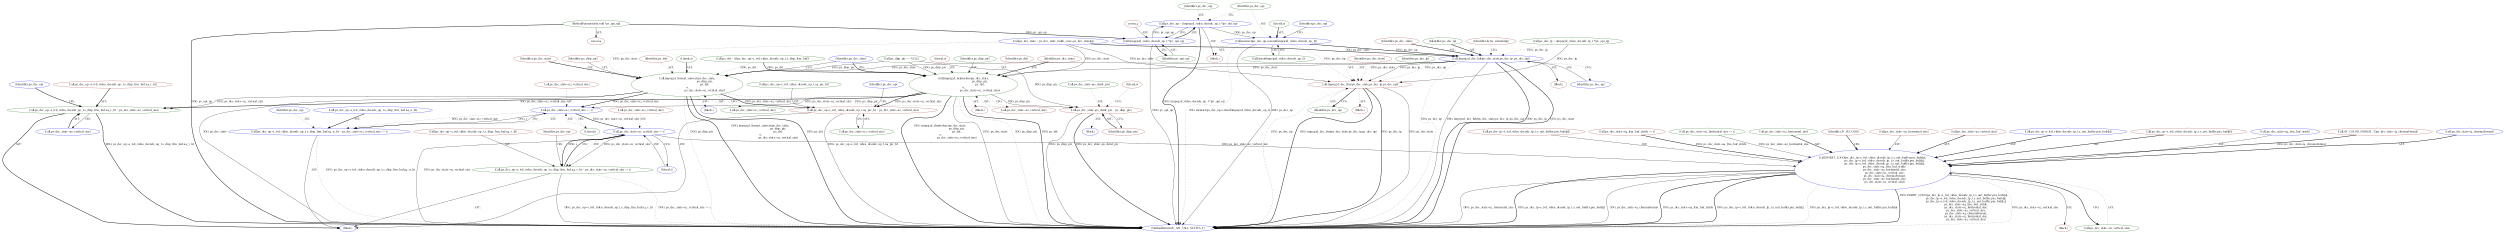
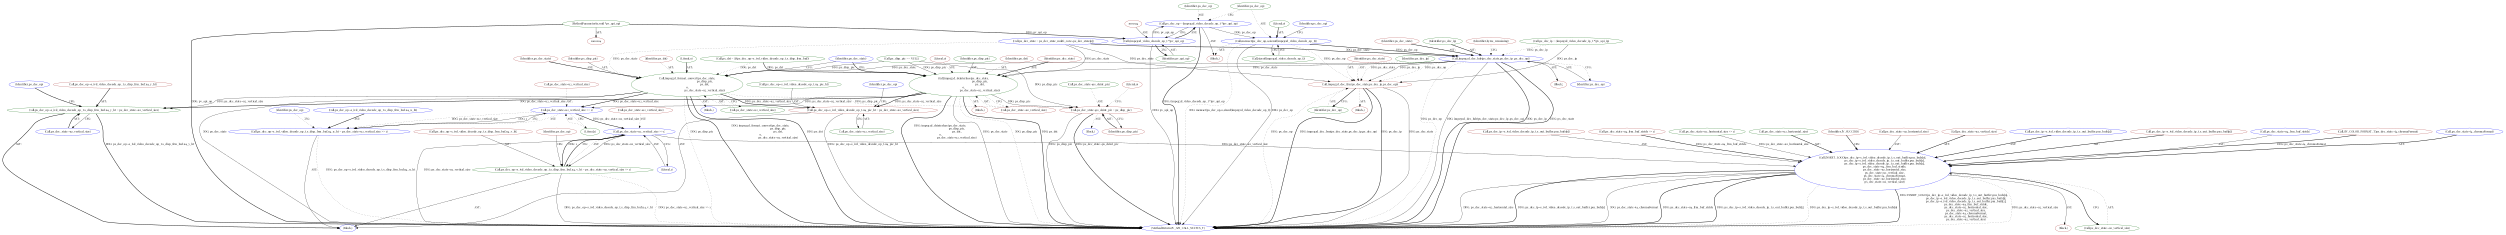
  digraph {
    fontname="Playfair Display"
    node [color=brown fontname="Playfair Display"]
    edge [fontname="Playfair Display" style=solid]
    n1 [color=blue label="(Call,memset(ps_dec_op,0,sizeof(impeg2d_video_decode_op_t)))"]
    n2 [color=blue label="(Call,impeg2d_dec_hdr(ps_dec_state,ps_dec_ip ,ps_dec_op))"]
    n3 [label="(Call,impeg2d_dec_frm(ps_dec_state,ps_dec_ip,ps_dec_op))"]
    n4 [color=darkgreen label="(Call,sizeof(impeg2d_video_decode_op_t))"]
    n5 [color=blue label="(MethodReturn,IV_API_CALL_STATUS_T)"]
    n6 [label="(Block,)"]
    n7 [color=darkgreen label="(Call,impeg2d_deinterlace(ps_dec_state,\n                                            ps_disp_pic,\n                                            ps_dst,\n 0,\n                                            ps_dec_state->u2_vertical_size))"]
    n8 [color=darkgreen label="(Call,impeg2d_format_convert(ps_dec_state,\n                                               ps_disp_pic,\n                                               ps_dst,\n 0,\n                                               ps_dec_state->u2_vertical_size))"]
    n9 [label="(Block,)"]
    n10 [color=blue label="(Identifier,ps_dec_op)"]
    n11 [color=darkgreen label="(Identifier,ps_dec_op)"]
    n12 [label="(Block,)"]
-   n13 [color=blue label="(Call,ps_dec_op = (impeg2d_video_decode_op_t *)pv_dst_op)"]
+   n13 [color=blue label="(Call,ps_dec_op = (impeg2d_video_decode_op_t *)pv_api_op)"]
    n14 [color=blue label="(Call,(impeg2d_video_decode_op_t *)pv_api_op)"]
    n15 [color=darkgreen label="(Identifier,pv_api_op)"]
    n16 [color=darkgreen label="(MethodParameterIn,void *pv_api_op)"]
    1000104
    n18 [label="(Call,ps_dec_state->ps_deint_pic = ps_disp_pic)"]
    n19 [label="(Call,ps_dec_op->s_ivd_video_decode_op_t.u4_pic_ht = ps_dec_state->u2_vertical_size)"]
    n20 [color=darkgreen label="(Call,ps_dec_op->s_ivd_video_decode_op_t.s_disp_frm_buf.u4_y_ht = ps_dec_state->u2_vertical_size)"]
    n21 [color=blue label="(Call,ps_dec_state->u2_vertical_size >> 1)"]
    n22 [label="(Block,)"]
    n23 [label="(Call,ps_dec_state->u2_vertical_size)"]
    n24 [color=blue label="(Block,)"]
    n25 [color=darkgreen label="(Call,ps_dec_state->u2_vertical_size)"]
    n26 [label="(Identifier,ps_disp_pic)"]
    n27 [color=blue label="(Block,)"]
    n28 [color=blue label="(Block,)"]
    n29 [color=darkgreen label="(Call,ps_dec_state->u2_vertical_size)"]
    n30 [color=blue label="(Call,ps_dec_state->u2_vertical_size)"]
    n31 [color=blue label="(Call,ps_dec_op->s_ivd_video_decode_op_t.s_disp_frm_buf.u4_u_ht = ps_dec_state->u2_vertical_size >> 1)"]
    n32 [color=blue label="(Call,ps_dec_state->u2_vertical_size >> 1)"]
    n33 [color=darkgreen label="(Literal,1)"]
    n34 [color=darkgreen label="(Call,ps_dec_op->s_ivd_video_decode_op_t.s_disp_frm_buf.u4_v_ht = ps_dec_state->u2_vertical_size >> 1)"]
    n35 [color=blue label="(Call,INSERT_LOGO(ps_dec_ip->s_ivd_video_decode_ip_t.s_out_buffer.pu1_bufs[0],\n                                ps_dec_ip->s_ivd_video_decode_ip_t.s_out_buffer.pu1_bufs[1],\n                                ps_dec_ip->s_ivd_video_decode_ip_t.s_out_buffer.pu1_bufs[2],\n                                ps_dec_state->u4_frm_buf_stride,\n                                ps_dec_state->u2_horizontal_size,\n                                ps_dec_state->u2_vertical_size,\n                                ps_dec_state->i4_chromaFormat,\n                                ps_dec_state->u2_horizontal_size,\n                                ps_dec_state->u2_vertical_size))"]
    n36 [color=blue label="(Literal,1)"]
    n37 [label="(Block,)"]
    n38 [color=darkgreen label="(Call,ps_dec_state->u2_vertical_size)"]
    n39 [label="(Call,ps_dec_ip->s_ivd_video_decode_ip_t.s_out_buffer.pu1_bufs[0])"]
    n40 [label="(Call,ps_dec_state->u4_frm_buf_stride >> 1)"]
    n41 [label="(Identifier,bytes_remaining)"]
    n42 [color=darkgreen label="(Call,ps_dec_state->u2_horizontal_size >> 1)"]
    n43 [label="(Identifier,ps_dec_op)"]
    n44 [color=darkgreen label="(Call,ps_dec_state->u2_horizontal_size)"]
    n45 [color=blue label="(Identifier,ps_dec_op)"]
    n46 [label="(Call,ps_dec_op->s_ivd_video_decode_op_t.s_disp_frm_buf.u4_y_ht)"]
    n47 [color=darkgreen label="(Call,ps_dec_op->s_ivd_video_decode_op_t.u4_pic_ht)"]
    n48 [label="(Identifier,IV_SUCCESS)"]
    n49 [color=darkgreen label="(Identifier,ps_dec_op)"]
    n50 [color=darkgreen label="(Identifier,ps_dec_op)"]
    n51 [label="(Identifier,ps_dec_state)"]
    n52 [label="(Call,ps_dec_state->u2_horizontal_size)"]
    n53 [label="(Identifier,ps_disp_pic)"]
    n54 [label="(Literal,0)"]
    n55 [label="(Call,ps_dec_state->u2_vertical_size)"]
    n56 [label="(Identifier,ps_dst)"]
    n57 [label="(Literal,0)"]
    n58 [color=blue label="(Call,ps_dec_state = ps_dec_state_multi_core->ps_dec_state[0])"]
    n59 [color=blue label="(Call,ps_dec_ip->s_ivd_video_decode_ip_t.s_out_buffer.pu1_bufs[2])"]
    n60 [color=darkgreen label="(Literal,0)"]
    n61 [color=blue label="(Identifier,ps_dec_state)"]
    n62 [color=blue label="(Identifier,ps_dec_op)"]
    n63 [color=darkgreen label="(Call,ps_disp_pic == NULL)"]
    n64 [color=darkgreen label="(Call,ps_dec_state->ps_deint_pic)"]
    n65 [label="(Call,ps_dec_op->s_ivd_video_decode_op_t.s_disp_frm_buf.u4_v_ht)"]
    n66 [color=blue label="(Identifier,ps_dec_op)"]
    n67 [label="(Identifier,ps_dec_state)"]
    n68 [label="(Call,ps_dec_ip->s_ivd_video_decode_ip_t.s_out_buffer.pu1_bufs[1])"]
    n69 [color=blue label="(Call,ps_dec_state->u4_frm_buf_stride)"]
    n70 [color=blue label="(Call,ps_dec_op->s_ivd_video_decode_op_t.s_disp_frm_buf.u4_u_ht)"]
    n71 [color=darkgreen label="(Identifier,ps_disp_pic)"]
    n72 [color=blue label="(Identifier,ps_dec_op)"]
    n73 [label="(Identifier,ps_dst)"]
    n74 [color=darkgreen label="(Call,ps_dst = &(ps_dec_op->s_ivd_video_decode_op_t.s_disp_frm_buf))"]
    n75 [color=darkgreen label="(Identifier,ps_dec_ip)"]
    n76 [label="(Call,(IV_COLOR_FORMAT_T)ps_dec_state->i4_chromaFormat)"]
    n77 [label="(Call,ps_dec_state->u2_vertical_size)"]
    n78 [color=darkgreen label="(Literal,0)"]
    n79 [label="(Call,ps_dec_state->u2_vertical_size)"]
    n80 [label="(Identifier,ps_dec_state)"]
    n81 [color=darkgreen label="(Call,ps_dec_ip = (impeg2d_video_decode_ip_t *)pv_api_ip)"]
    n82 [color=darkgreen label="(Identifier,ps_dec_ip)"]
    n83 [label="(Identifier,ps_dec_state)"]
    n84 [color=blue label="(Call,ps_dec_state->i4_chromaFormat)"]
    1000124
    n1 -> n2 [label="DDG: ps_dec_op" style=bold]
    n1 -> n3 [label="DDG: ps_dec_op" style=dotted]
    n1 -> n4 [label="CFG: "]
    n1 -> n5 [label="DDG: memset(ps_dec_op,0,sizeof(impeg2d_video_decode_op_t))" style=dotted]
    n1 -> n5 [label="DDG: ps_dec_op"]
    n1 -> n6 [label="AST: " style=dotted]
    n2 -> n3 [label="DDG: ps_dec_state" style=dotted]
    n2 -> n3 [label="DDG: ps_dec_ip"]
    n2 -> n3 [label="DDG: ps_dec_op" style=dotted]
    n2 -> n5 [label="DDG: ps_dec_op" style=dotted]
    n2 -> n5 [label="DDG: impeg2d_dec_hdr(ps_dec_state,ps_dec_ip ,ps_dec_op)"]
    n2 -> n5 [label="DDG: ps_dec_ip" style=bold]
    n2 -> n5 [label="DDG: ps_dec_state" style=bold]
    n2 -> n7 [label="DDG: ps_dec_state"]
    n2 -> n8 [label="DDG: ps_dec_state"]
    n2 -> n9 [label="AST: "]
    n2 -> n10 [label="CFG: " style=dotted]
    n3 -> n5 [label="DDG: ps_dec_op" style=dotted]
    n3 -> n5 [label="DDG: impeg2d_dec_frm(ps_dec_state,ps_dec_ip,ps_dec_op)" style=bold]
    n3 -> n5 [label="DDG: ps_dec_ip" style=bold]
    n3 -> n5 [label="DDG: ps_dec_state"]
    n3 -> n11 [label="CFG: " style=bold]
    n3 -> n12 [label="AST: " style=dotted]
    n4 -> n1 [label="AST: "]
    n7 -> n5 [label="DDG: impeg2d_deinterlace(ps_dec_state,\n                                            ps_disp_pic,\n                                            ps_dst,\n 0,\n                                            ps_dec_state->u2_vertical_size)" style=bold]
    n7 -> n5 [label="DDG: ps_dec_state"]
    n7 -> n5 [label="DDG: ps_disp_pic" style=dotted]
    n7 -> n5 [label="DDG: ps_dst" style=bold]
    n7 -> n18 [label="DDG: ps_disp_pic"]
    n7 -> n19 [label="DDG: ps_dec_state->u2_vertical_size" style=bold]
    n7 -> n20 [label="DDG: ps_dec_state->u2_vertical_size" style=bold]
    n7 -> n21 [label="DDG: ps_dec_state->u2_vertical_size"]
    n7 -> n22 [label="AST: " style=dotted]
    n7 -> n23 [label="CFG: " style=dotted]
    n8 -> n5 [label="DDG: ps_dec_state"]
    n8 -> n5 [label="DDG: ps_disp_pic" style=dotted]
    n8 -> n5 [label="DDG: impeg2d_format_convert(ps_dec_state,\n                                               ps_disp_pic,\n                                               ps_dst,\n 0,\n                                               ps_dec_state->u2_vertical_size)" style=bold]
    n8 -> n5 [label="DDG: ps_dst" style=bold]
    n8 -> n18 [label="DDG: ps_disp_pic" style=dotted]
    n8 -> n19 [label="DDG: ps_dec_state->u2_vertical_size" style=bold]
    n8 -> n20 [label="DDG: ps_dec_state->u2_vertical_size"]
    n8 -> n21 [label="DDG: ps_dec_state->u2_vertical_size" style=bold]
    n8 -> n24 [label="AST: " style=dotted]
    n8 -> n25 [label="CFG: " style=dotted]
    n10 -> n2 [label="AST: "]
    n11 -> n3 [label="AST: " style=dotted]
    n13 -> n1 [label="DDG: ps_dec_op"]
    n13 -> n5 [label="DDG: (impeg2d_video_decode_op_t *)pv_api_op" style=bold]
    n13 -> n6 [label="AST: "]
    n13 -> n14 [label="CFG: "]
    n14 -> n5 [label="DDG: pv_api_op"]
    n14 -> n13 [label="AST: " style=bold]
    n14 -> n13 [label="DDG: pv_api_op"]
    n14 -> n15 [label="CFG: " style=bold]
    n15 -> n14 [label="AST: "]
    n16 -> n5 [label="DDG: pv_api_op" style=bold]
    n16 -> n14 [label="DDG: pv_api_op" style=bold]
    n16 -> 1000104 [label="AST: "]
    n18 -> n5 [label="DDG: ps_disp_pic"]
    n18 -> n5 [label="DDG: ps_dec_state->ps_deint_pic" style=bold]
    n18 -> n26 [label="CFG: "]
    n18 -> n27 [label="AST: " style=dotted]
    n19 -> n5 [label="DDG: ps_dec_op->s_ivd_video_decode_op_t.u4_pic_ht"]
    n19 -> n28 [label="AST: "]
    n19 -> n29 [label="CFG: "]
    n20 -> n5 [label="DDG: ps_dec_op->s_ivd_video_decode_op_t.s_disp_frm_buf.u4_y_ht" style=bold]
    n20 -> n28 [label="AST: " style=bold]
    n20 -> n30 [label="CFG: "]
    n21 -> n31 [label="AST: " style=dotted]
    n21 -> n31 [label="DDG: ps_dec_state->u2_vertical_size" style=dotted]
    n21 -> n31 [label="DDG: 1"]
    n21 -> n32 [label="DDG: ps_dec_state->u2_vertical_size" style=bold]
    n21 -> n33 [label="CFG: " style=dotted]
    n23 -> n7 [label="AST: " style=dotted]
    n25 -> n8 [label="AST: " style=dotted]
    n26 -> n18 [label="AST: " style=bold]
    n29 -> n19 [label="AST: "]
    n30 -> n20 [label="AST: " style=bold]
    n31 -> n5 [label="DDG: ps_dec_op->s_ivd_video_decode_op_t.s_disp_frm_buf.u4_u_ht" style=dotted]
    n31 -> n21 [label="CFG: "]
    n31 -> n28 [label="AST: "]
    n32 -> n5 [label="DDG: ps_dec_state->u2_vertical_size"]
    n32 -> n34 [label="AST: " style=dotted]
    n32 -> n34 [label="DDG: ps_dec_state->u2_vertical_size"]
    n32 -> n34 [label="DDG: 1" style=bold]
    n32 -> n35 [label="DDG: ps_dec_state->u2_vertical_size"]
    n32 -> n36 [label="CFG: "]
    n33 -> n21 [label="AST: " style=dotted]
    n34 -> n5 [label="DDG: ps_dec_state->u2_vertical_size >> 1" style=dotted]
    n34 -> n5 [label="DDG: ps_dec_op->s_ivd_video_decode_op_t.s_disp_frm_buf.u4_v_ht"]
    n34 -> n28 [label="AST: "]
    n34 -> n32 [label="CFG: " style=bold]
    n35 -> n5 [label="DDG: ps_dec_ip->s_ivd_video_decode_ip_t.s_out_buffer.pu1_bufs[0]" style=dotted]
    n35 -> n5 [label="DDG: INSERT_LOGO(ps_dec_ip->s_ivd_video_decode_ip_t.s_out_buffer.pu1_bufs[0],\n                                ps_dec_ip->s_ivd_video_decode_ip_t.s_out_buffer.pu1_bufs[1],\n                                ps_dec_ip->s_ivd_video_decode_ip_t.s_out_buffer.pu1_bufs[2],\n                                ps_dec_state->u4_frm_buf_stride,\n                                ps_dec_state->u2_horizontal_size,\n                                ps_dec_state->u2_vertical_size,\n                                ps_dec_state->i4_chromaFormat,\n                                ps_dec_state->u2_horizontal_size,\n                                ps_dec_state->u2_vertical_size)" style=bold]
    n35 -> n5 [label="DDG: ps_dec_state->u2_vertical_size" style=dotted]
    n35 -> n5 [label="DDG: ps_dec_state->u2_horizontal_size"]
    n35 -> n5 [label="DDG: ps_dec_ip->s_ivd_video_decode_ip_t.s_out_buffer.pu1_bufs[1]" style=bold]
    n35 -> n5 [label="DDG: ps_dec_state->i4_chromaFormat"]
    n35 -> n5 [label="DDG: ps_dec_state->u4_frm_buf_stride" style=bold]
    n35 -> n5 [label="DDG: ps_dec_ip->s_ivd_video_decode_ip_t.s_out_buffer.pu1_bufs[2]" style=bold]
    n35 -> n37 [label="AST: "]
    n35 -> n38 [label="CFG: " style=bold]
    n36 -> n32 [label="AST: "]
    n38 -> n35 [label="AST: " style=dotted]
    n39 -> n35 [label="AST: "]
    n40 -> n35 [label="DDG: ps_dec_state->u4_frm_buf_stride" style=bold]
    n41 -> n2 [label="CFG: " style=dotted]
    n42 -> n35 [label="DDG: ps_dec_state->u2_horizontal_size"]
    n43 -> n34 [label="CFG: "]
    n44 -> n35 [label="AST: " style=bold]
    n45 -> n20 [label="CFG: " style=bold]
    n46 -> n20 [label="AST: " style=bold]
    n47 -> n19 [label="AST: "]
    n48 -> n35 [label="CFG: " style=bold]
    n49 -> n13 [label="AST: " style=dotted]
    n50 -> n1 [label="AST: " style=dotted]
    n50 -> n13 [label="CFG: " style=dotted]
    n51 -> n3 [label="AST: " style=dotted]
    n52 -> n35 [label="AST: "]
    n53 -> n8 [label="AST: "]
    n54 -> n18 [label="CFG: " style=dotted]
    n55 -> n35 [label="AST: " style=bold]
    n56 -> n8 [label="AST: " style=dotted]
    n57 -> n7 [label="AST: " style=dotted]
    n58 -> n2 [label="DDG: ps_dec_state" style=bold]
    n58 -> n3 [label="DDG: ps_dec_state"]
    n58 -> n7 [label="DDG: ps_dec_state"]
    n58 -> n8 [label="DDG: ps_dec_state" style=dotted]
    n59 -> n35 [label="AST: " style=bold]
    n60 -> n1 [label="AST: " style=bold]
    n61 -> n7 [label="CFG: " style=bold]
    n61 -> n8 [label="CFG: "]
    n62 -> n1 [label="CFG: "]
    n63 -> n7 [label="DDG: ps_disp_pic"]
    n63 -> n8 [label="DDG: ps_disp_pic"]
    n63 -> n18 [label="DDG: ps_disp_pic"]
    n64 -> n18 [label="AST: " style=dotted]
    n65 -> n34 [label="AST: "]
    n66 -> n31 [label="CFG: " style=dotted]
    n67 -> n2 [label="AST: " style=bold]
    n68 -> n35 [label="AST: " style=bold]
    n69 -> n35 [label="AST: "]
    n70 -> n31 [label="AST: " style=bold]
    n71 -> n7 [label="AST: "]
    n72 -> n19 [label="CFG: "]
    n73 -> n7 [label="AST: " style=dotted]
    n74 -> n7 [label="DDG: ps_dst" style=bold]
    n74 -> n8 [label="DDG: ps_dst" style=dotted]
    n75 -> n3 [label="AST: " style=dotted]
    n76 -> n35 [label="DDG: ps_dec_state->i4_chromaFormat" style=bold]
    n77 -> n21 [label="AST: " style=dotted]
    n78 -> n8 [label="AST: " style=bold]
    n79 -> n32 [label="AST: " style=dotted]
    n80 -> n8 [label="AST: " style=bold]
    n81 -> n2 [label="DDG: ps_dec_ip" style=dotted]
    n81 -> n3 [label="DDG: ps_dec_ip"]
    n82 -> n2 [label="AST: " style=bold]
    n83 -> n7 [label="AST: " style=bold]
    n84 -> n35 [label="AST: " style=bold]
    1000124 -> n14 [label="AST: "]
  }
